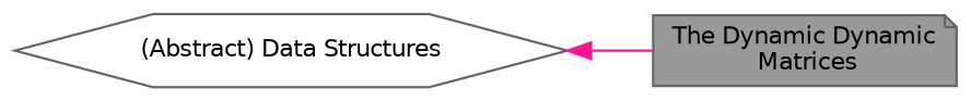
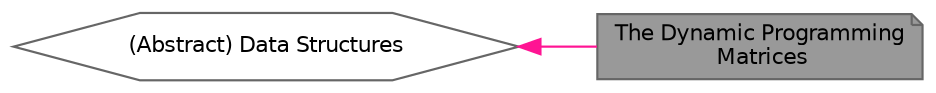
  digraph {
    rankdir=LR
    node [fontname=Helvetica fontsize=10 style=filled]
    n1 [color=grey40 fillcolor=white height=0.2 label="(Abstract) Data Structures" shape=hexagon width=0.4]
-   n2 [color=gray40 fillcolor=grey60 fontcolor=black height=0.2 label="The Dynamic Dynamic\l Matrices" shape=note width=0.4]
+   n2 [color=gray40 fillcolor=grey60 fontcolor=black height=0.2 label="The Dynamic Programming\l Matrices" shape=note width=0.4]
    n1 -> n2 [dir=back fontname=Helvetica fontsize=10 labelfontname=Helvetica labelfontsize=10 shape=plaintext style=solid color=deeppink]
  }
